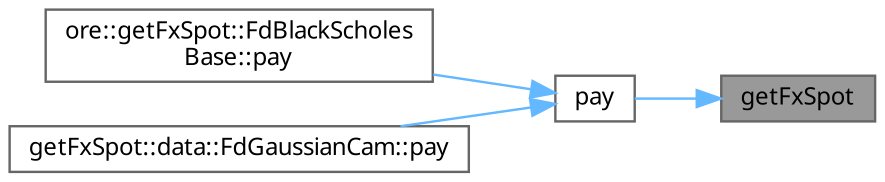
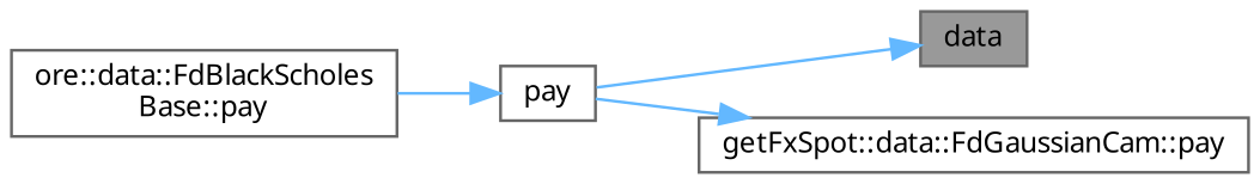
  digraph {
    fontname="Noto Sans"
    rankdir=RL
    node [color=grey40 fillcolor=white fontname="Noto Sans" fontsize=10 shape=box style=filled]
    edge [color=steelblue1 dir=back fontname="Noto Sans" fontsize=10 labelfontname=Helvetica labelfontsize=10 style=solid]
-   n1 [color=gray40 fillcolor=grey60 fontcolor=black height=0.2 label=getFxSpot width=0.4]
+   n1 [color=gray40 fillcolor=grey60 fontcolor=black height=0.2 label=data width=0.4]
    n2 [height=0.2 label=pay width=0.4]
-   n3 [height=0.2 label="ore::getFxSpot::FdBlackScholes\lBase::pay" width=0.4]
+   n3 [height=0.2 label="ore::data::FdBlackScholes\lBase::pay" width=0.4]
    n4 [height=0.2 label="getFxSpot::data::FdGaussianCam::pay" width=0.4]
    n1 -> n2
    n2 -> n3
-   n2 -> n4
+   n4 -> n2
  }
